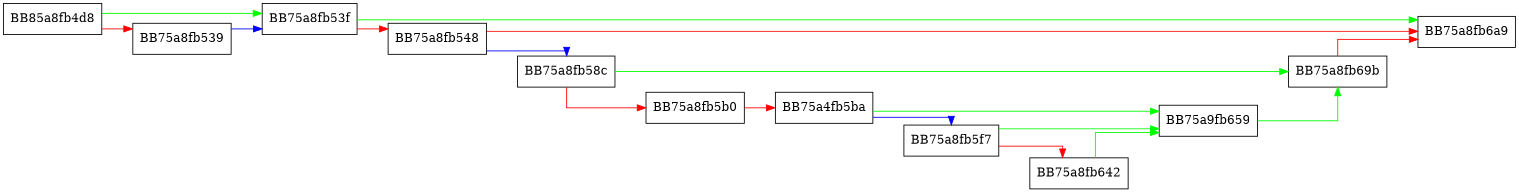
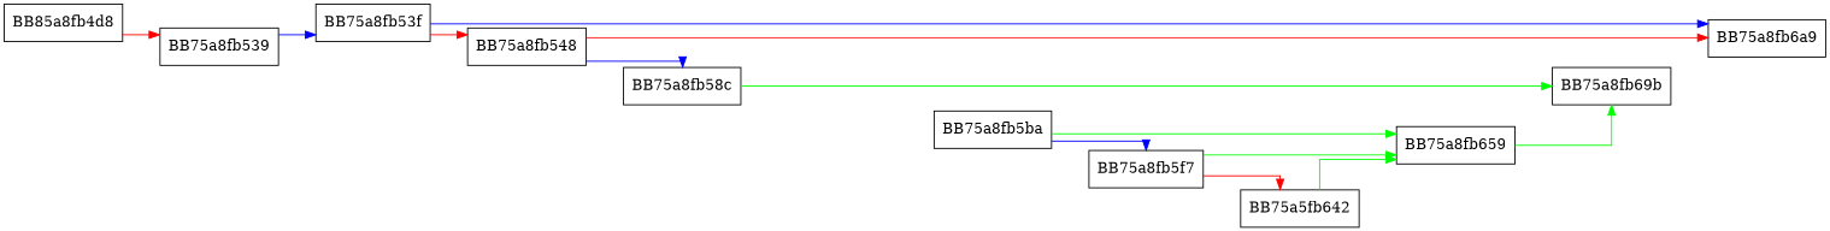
  digraph {
    rankdir=LR
    splines=ortho
    node [shape=box]
    edge [color=green]
    n1 [label=BB85a8fb4d8]
    BB75a8fb53f
    BB75a8fb539
    BB75a8fb6a9
    BB75a8fb548
    BB75a8fb58c
    BB75a8fb69b
-   BB75a8fb5b0
-   BB75a8fb5ba [label=BB75a4fb5ba]
-   BB75a8fb659 [label=BB75a9fb659]
+   BB75a8fb5ba
+   BB75a8fb659
    BB75a8fb5f7
-   BB75a8fb642
-   n1 -> BB75a8fb53f
+   BB75a8fb642 [label=BB75a5fb642]
    n1 -> BB75a8fb539 [color=red]
-   BB75a8fb53f -> BB75a8fb6a9
+   BB75a8fb53f -> BB75a8fb6a9 [color=blue]
    BB75a8fb53f -> BB75a8fb548 [color=red]
    BB75a8fb539 -> BB75a8fb53f [color=blue]
    BB75a8fb548 -> BB75a8fb6a9 [color=red]
    BB75a8fb548 -> BB75a8fb58c [color=blue]
    BB75a8fb58c -> BB75a8fb69b
-   BB75a8fb58c -> BB75a8fb5b0 [color=red]
-   BB75a8fb69b -> BB75a8fb6a9 [color=red]
-   BB75a8fb5b0 -> BB75a8fb5ba [color=red]
    BB75a8fb5ba -> BB75a8fb659
    BB75a8fb5ba -> BB75a8fb5f7 [color=blue]
    BB75a8fb659 -> BB75a8fb69b
    BB75a8fb5f7 -> BB75a8fb659
    BB75a8fb5f7 -> BB75a8fb642 [color=red]
    BB75a8fb642 -> BB75a8fb659
  }
